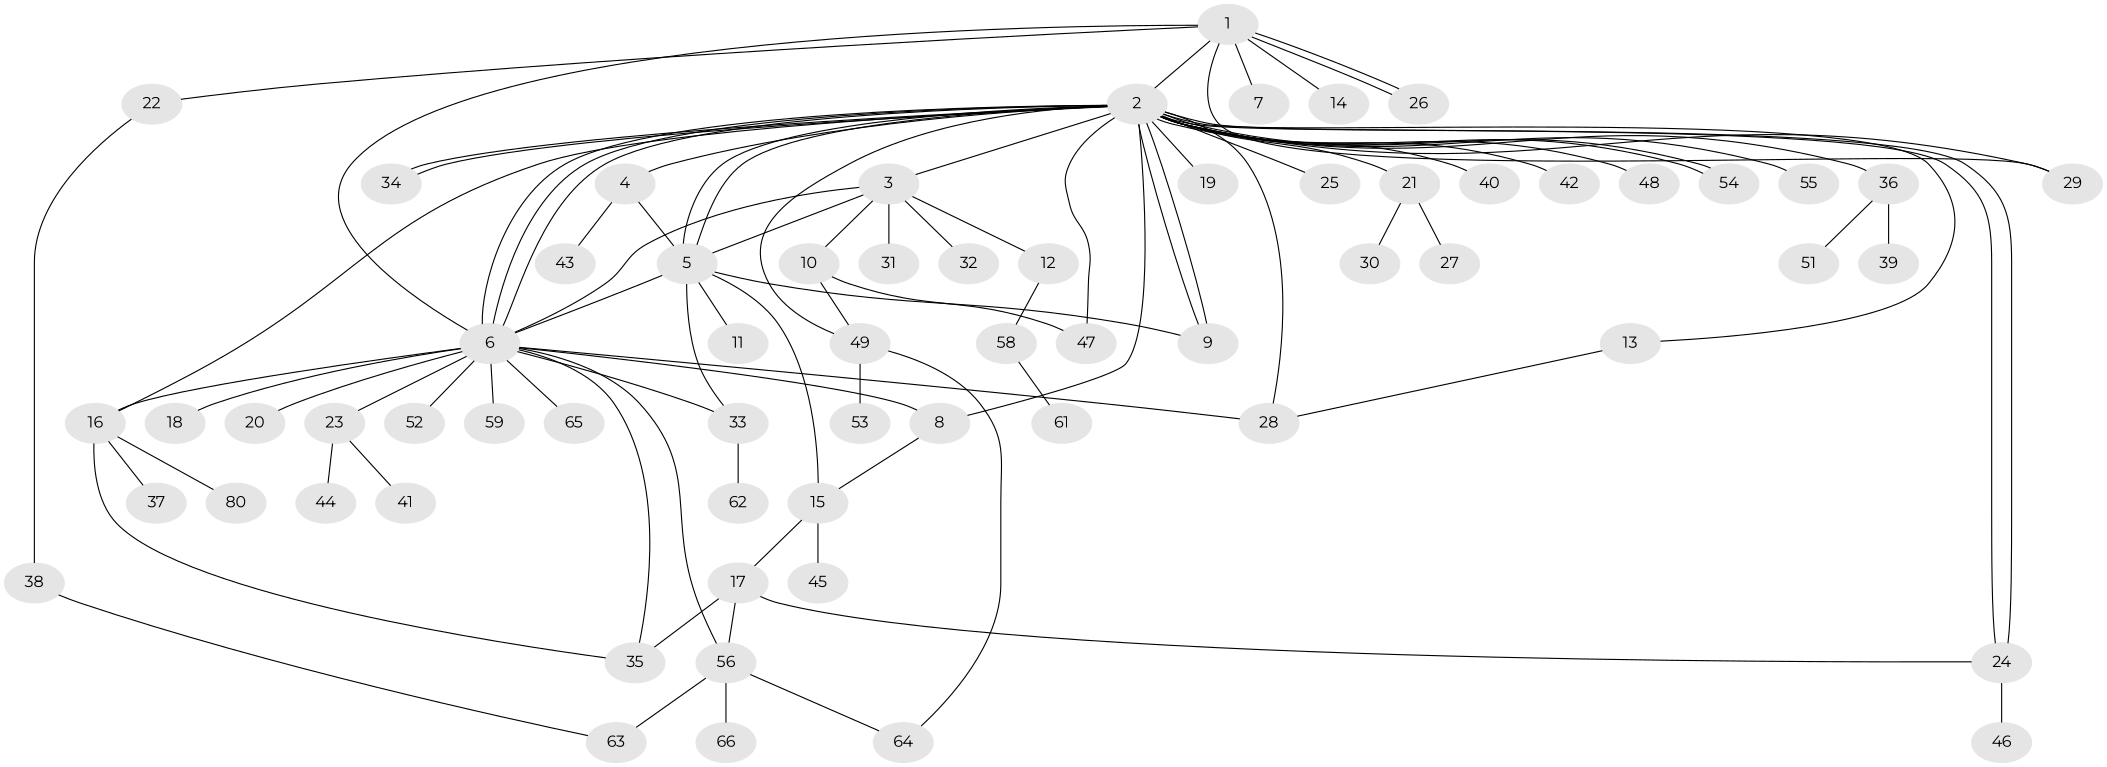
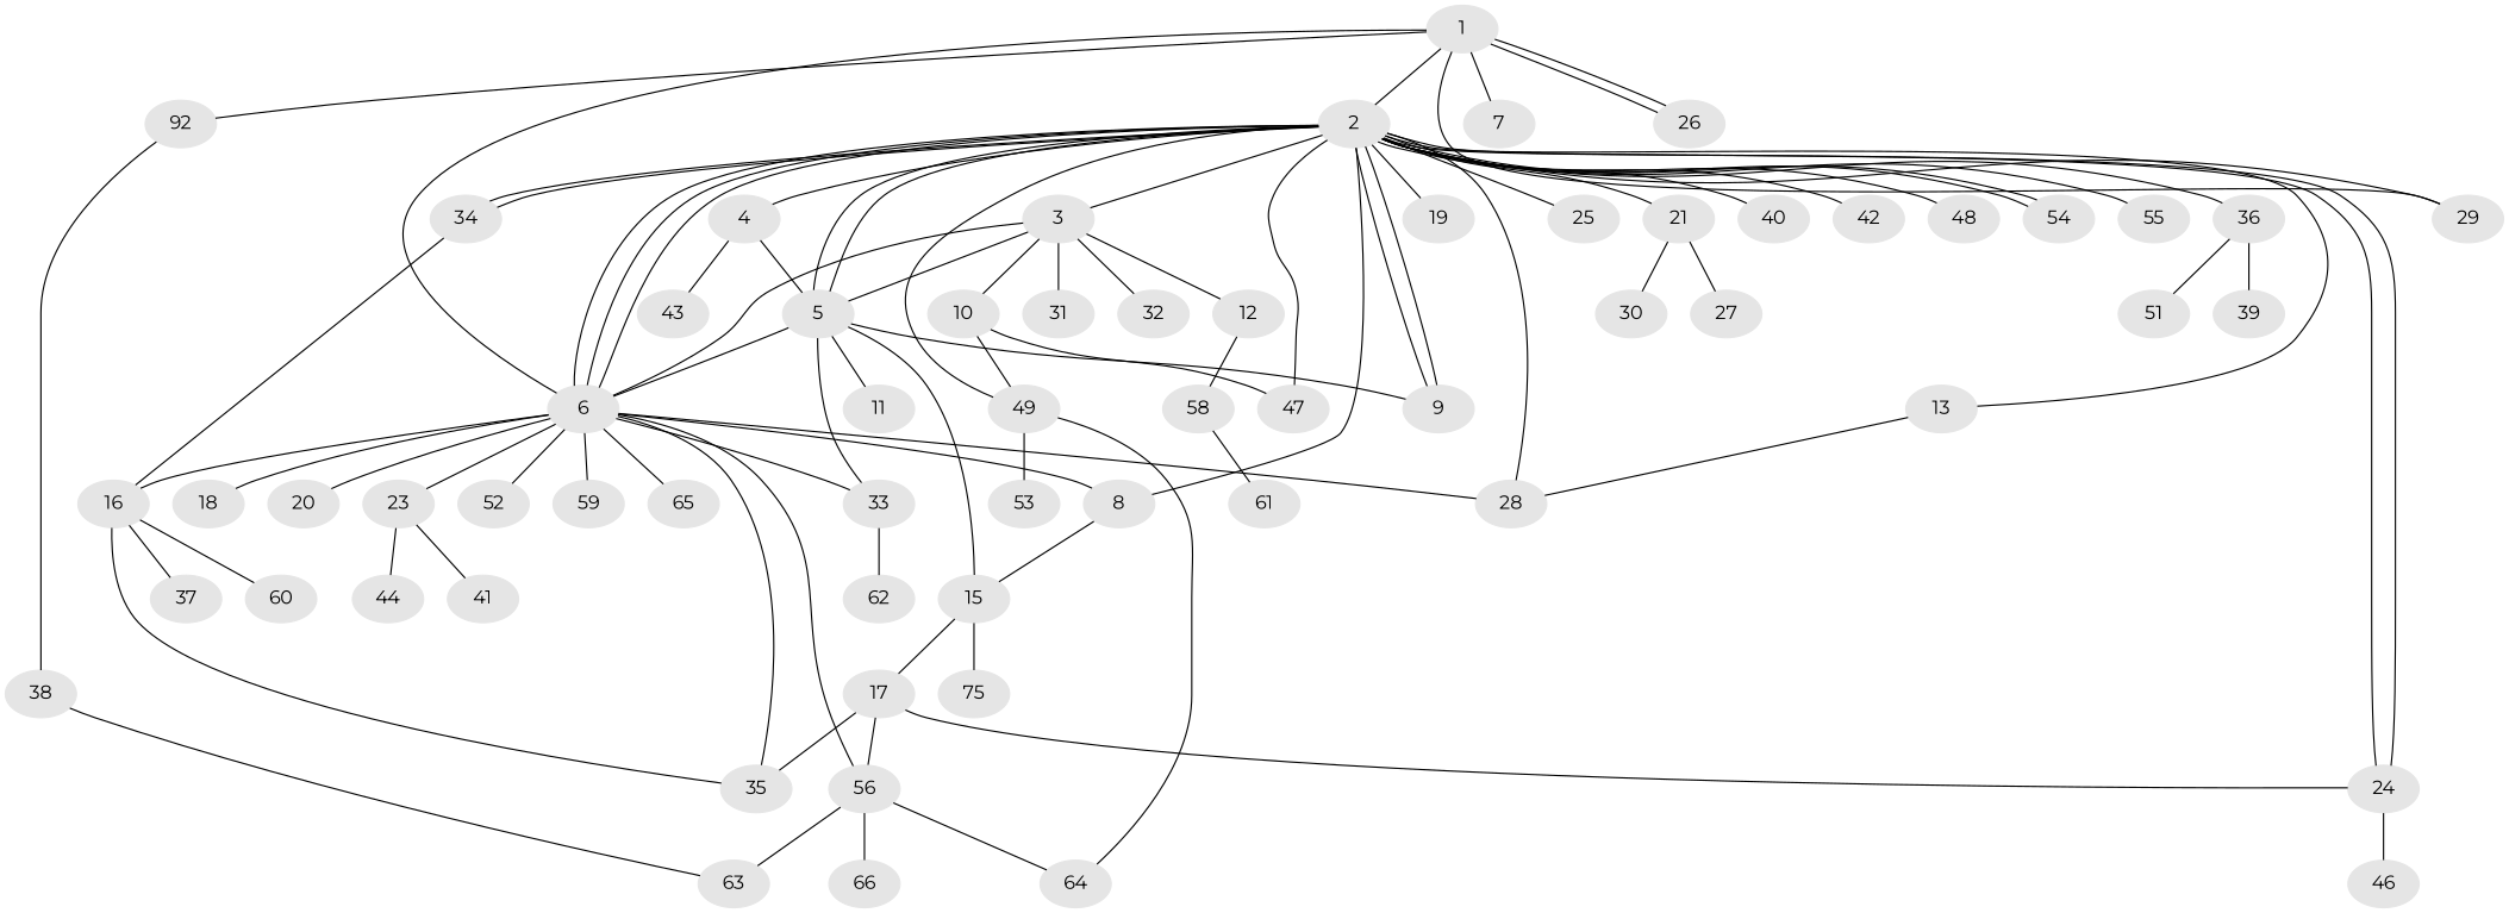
  graph {
    fontname=Montserrat
    node [color=gray90 fontname=Montserrat style=filled]
    edge [fontname=Montserrat]
    1
    2
    6
    7
-   14
-   22
+   22 [label=92]
    26
    29
    3
    4
    5
    8
    9
    13
    16
    19
    21
    24
    25
    28
    34
    36
    40
    42
    47
    48
    49
    54
    55
    33
    18
    20
    23
    35
    52
    56
    59
    65
    38
    10
    12
    31
    32
    43
    11
    15
    37
-   60 [label=80]
+   60
    27
    30
    46
    39
    51
    53
    64
    58
    17
-   45
+   45 [label=75]
    62
    41
    44
    63
    66
    61
    1 -- 2
    1 -- 6
    1 -- 7
-   1 -- 14
    1 -- 22
    1 -- 26
    1 -- 26
    1 -- 29
    2 -- 6
    2 -- 6
    2 -- 6
    2 -- 29
    2 -- 3
    2 -- 4
    2 -- 5
    2 -- 5
    2 -- 8
    2 -- 9
    2 -- 9
    2 -- 13
-   2 -- 16
+   34 -- 16
    2 -- 19
    2 -- 21
    2 -- 24
    2 -- 24
    2 -- 25
    2 -- 28
    2 -- 34
    2 -- 34
    2 -- 36
    2 -- 40
    2 -- 42
    2 -- 47
    2 -- 48
    2 -- 49
    2 -- 54
    2 -- 54
    2 -- 55
    6 -- 8
    6 -- 16
    6 -- 28
    6 -- 33
    6 -- 18
    6 -- 20
    6 -- 23
    6 -- 35
    6 -- 52
    6 -- 56
    6 -- 59
    6 -- 65
    22 -- 38
    3 -- 6
    3 -- 5
    3 -- 10
    3 -- 12
    3 -- 31
    3 -- 32
    4 -- 5
    4 -- 43
    5 -- 6
    5 -- 9
    5 -- 33
    5 -- 11
    5 -- 15
    8 -- 15
    13 -- 28
    16 -- 35
    16 -- 37
    16 -- 60
    21 -- 27
    21 -- 30
    24 -- 46
    36 -- 39
    36 -- 51
    49 -- 53
    49 -- 64
    33 -- 62
    23 -- 41
    23 -- 44
    56 -- 64
    56 -- 63
    56 -- 66
    38 -- 63
    10 -- 47
    10 -- 49
    12 -- 58
    15 -- 17
    15 -- 45
    58 -- 61
    17 -- 24
    17 -- 35
    17 -- 56
  }
